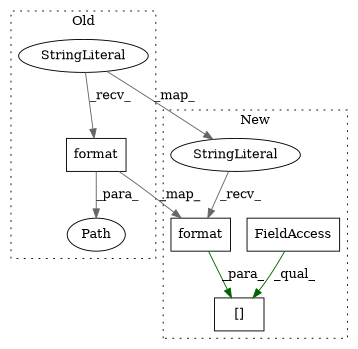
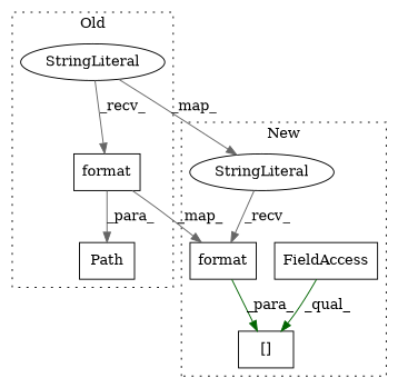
  digraph {
    node [a=32 l="7,1" shape=box]
    edge [color=gray40]
-   n1 [l="5,1" label=Path s="624,674" shape=ellipse]
+   n1 [l="5,1" label=Path s="624,674"]
    n2 [label=format s="655,673"]
    n3 [a=45 l=25 label=StringLiteral s=629 shape=ellipse]
    n4 [a=2 l="13,1" label="[]" s="1173,1194"]
    n5 [a=22 l=12 label=FieldAccess s=1173]
    n6 [label=format s="688,706"]
    n7 [a=45 l=7 label=StringLiteral s=680 shape=ellipse]
    subgraph cluster_1 {
      label=Old
      style=dotted
      n1
      n2
      n3
    }
    subgraph cluster_2 {
      label=New
      style=dotted
      n4
      n5
      n6
      n7
    }
    n2 -> n1 [label=_para_]
    n2 -> n6 [label=_map_]
    n3 -> n2 [label=_recv_]
    n3 -> n7 [label=_map_]
    n5 -> n4 [label=_qual_ color=darkgreen]
    n6 -> n4 [label=_para_ color=darkgreen]
    n7 -> n6 [label=_recv_]
  }
